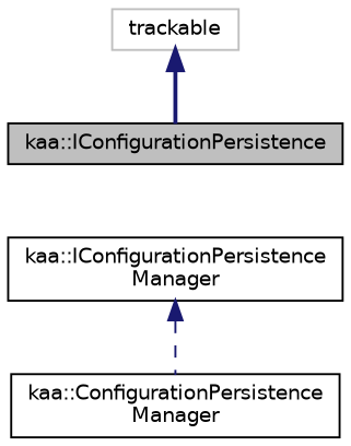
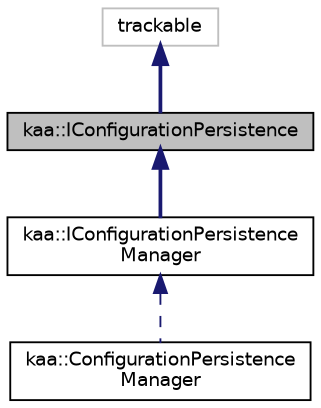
  digraph {
    fontname="DejaVu Sans"
    node [color=black fontname="DejaVu Sans" fontsize=10 shape=record]
    edge [color=midnightblue dir=back fontname="DejaVu Sans" fontsize=10 labelfontname=FreeSans labelfontsize=10 style=bold]
    n1 [fillcolor=grey75 fontcolor=black height=0.2 label="kaa::IConfigurationPersistence" style=filled width=0.4]
    n2 [height=0.2 label="kaa::IConfigurationPersistence\lManager" width=0.4]
    n3 [height=0.2 label="kaa::ConfigurationPersistence\lManager" width=0.4]
    n4 [color=grey75 height=0.2 label=trackable width=0.4]
+   n1 -> n2
    n2 -> n3 [style=dashed]
    n4 -> n1
  }
